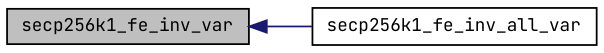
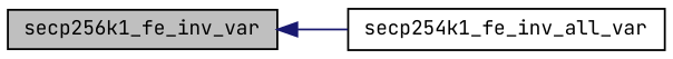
  digraph {
    rankdir=LR
    fontname="JetBrains Mono"
    node [color=black fontname="JetBrains Mono" fontsize=10 shape=record style=filled]
    n1 [fillcolor=grey75 fontcolor=black height=0.2 label=secp256k1_fe_inv_var width=0.4]
-   n2 [fillcolor=white height=0.2 label=secp256k1_fe_inv_all_var width=0.4]
+   n2 [fillcolor=white height=0.2 label=secp254k1_fe_inv_all_var width=0.4]
    n1 -> n2 [color=midnightblue dir=back fontname="JetBrains Mono" fontsize=10 labelfontname=Helvetica labelfontsize=10 style=solid]
  }
